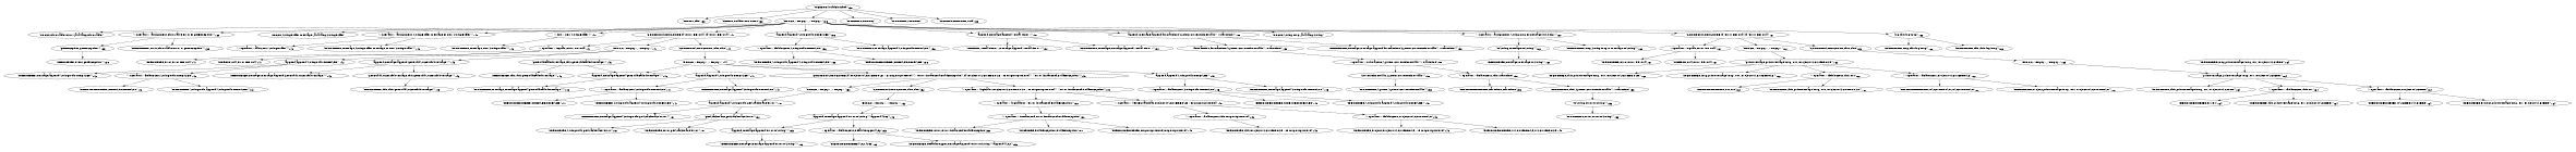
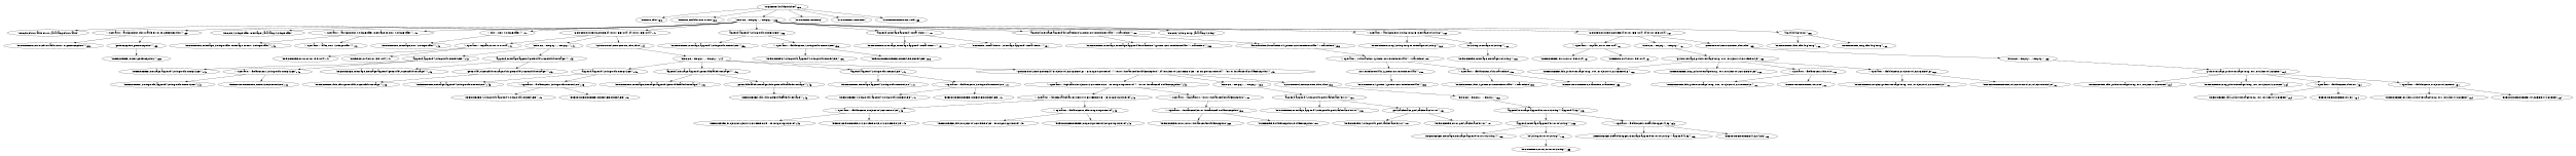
  digraph {
    n1 [label=<(METHOD,buildFinished)<SUB>138</SUB>>]
    n2 [label=<(PARAM,this)<SUB>138</SUB>>]
    n3 [label=<(PARAM,BuildEvent event)<SUB>138</SUB>>]
    n4 [label=<(BLOCK,&lt;empty&gt;,&lt;empty&gt;)<SUB>138</SUB>>]
    n5 [label=<(MODIFIER,PUBLIC)>]
    n6 [label=<(MODIFIER,VIRTUAL)>]
    n7 [label=<(METHOD_RETURN,void)<SUB>138</SUB>>]
    n8 [label=<(LOCAL,Throwable error: java.lang.Throwable)>]
    n9 [label=<(&lt;operator&gt;.assignment,Throwable error = getException())<SUB>139</SUB>>]
    n10 [label=<(LOCAL,StringBuffer message: java.lang.StringBuffer)>]
    n11 [label=<(&lt;operator&gt;.assignment,StringBuffer message = new StringBuffer())<SUB>140</SUB>>]
    n12 [label=<(&lt;init&gt;,new StringBuffer())<SUB>140</SUB>>]
    n13 [label=<(CONTROL_STRUCTURE,if (error == null),if (error == null))<SUB>141</SUB>>]
    n14 [label=<(append,append(StringUtils.LINE_SEP))<SUB>156</SUB>>]
    n15 [label=<(append,message.append(&quot;Total time: &quot;))<SUB>157</SUB>>]
    n16 [label=<(append,message.append(formatTime(System.currentTimeMillis() - startTime)))<SUB>158</SUB>>]
    n17 [label=<(LOCAL,String msg: java.lang.String)>]
    n18 [label=<(&lt;operator&gt;.assignment,String msg = message.toString())<SUB>160</SUB>>]
    n19 [label=<(CONTROL_STRUCTURE,if (error == null),if (error == null))<SUB>161</SUB>>]
    n20 [label=<(log,this.log(msg))<SUB>166</SUB>>]
    n21 [label=<(IDENTIFIER,error,Throwable error = getException())<SUB>139</SUB>>]
    n22 [label=<(getException,getException())<SUB>139</SUB>>]
    n23 [label=<(IDENTIFIER,message,StringBuffer message = new StringBuffer())<SUB>140</SUB>>]
    n24 [label=<(&lt;operator&gt;.alloc,new StringBuffer())<SUB>140</SUB>>]
    n25 [label=<(IDENTIFIER,message,new StringBuffer())<SUB>140</SUB>>]
    n26 [label=<(&lt;operator&gt;.equals,error == null)<SUB>141</SUB>>]
    n27 [label=<(BLOCK,&lt;empty&gt;,&lt;empty&gt;)<SUB>141</SUB>>]
    n28 [label=<(CONTROL_STRUCTURE,else,else)<SUB>144</SUB>>]
    n29 [label=<(IDENTIFIER,message,append(StringUtils.LINE_SEP))<SUB>156</SUB>>]
    n30 [label=<(&lt;operator&gt;.fieldAccess,StringUtils.LINE_SEP)<SUB>156</SUB>>]
    n31 [label=<(IDENTIFIER,message,message.append(&quot;Total time: &quot;))<SUB>157</SUB>>]
    n32 [label=<(LITERAL,&quot;Total time: &quot;,message.append(&quot;Total time: &quot;))<SUB>157</SUB>>]
    n33 [label=<(IDENTIFIER,message,message.append(formatTime(System.currentTimeMillis() - startTime)))<SUB>158</SUB>>]
    n34 [label=<(formatTime,formatTime(System.currentTimeMillis() - startTime))<SUB>158</SUB>>]
    n35 [label=<(IDENTIFIER,msg,String msg = message.toString())<SUB>160</SUB>>]
    n36 [label=<(toString,message.toString())<SUB>160</SUB>>]
    n37 [label=<(&lt;operator&gt;.equals,error == null)<SUB>161</SUB>>]
    n38 [label=<(BLOCK,&lt;empty&gt;,&lt;empty&gt;)<SUB>161</SUB>>]
    n39 [label=<(CONTROL_STRUCTURE,else,else)<SUB>163</SUB>>]
    n40 [label=<(IDENTIFIER,this,this.log(msg))<SUB>166</SUB>>]
    n41 [label=<(IDENTIFIER,msg,this.log(msg))<SUB>166</SUB>>]
    n42 [label=<(IDENTIFIER,event,getException())<SUB>139</SUB>>]
    n43 [label=<(IDENTIFIER,error,error == null)<SUB>141</SUB>>]
    n44 [label=<(LITERAL,null,error == null)<SUB>141</SUB>>]
    n45 [label=<(append,append(StringUtils.LINE_SEP))<SUB>142</SUB>>]
    n46 [label=<(append,message.append(getBuildSuccessfulMessage()))<SUB>143</SUB>>]
    n47 [label=<(BLOCK,&lt;empty&gt;,&lt;empty&gt;)<SUB>144</SUB>>]
    n48 [label=<(IDENTIFIER,message,append(StringUtils.LINE_SEP))<SUB>142</SUB>>]
    n49 [label=<(&lt;operator&gt;.fieldAccess,StringUtils.LINE_SEP)<SUB>142</SUB>>]
    n50 [label=<(IDENTIFIER,message,message.append(getBuildSuccessfulMessage()))<SUB>143</SUB>>]
    n51 [label=<(getBuildSuccessfulMessage,this.getBuildSuccessfulMessage())<SUB>143</SUB>>]
    n52 [label=<(IDENTIFIER,StringUtils,append(StringUtils.LINE_SEP))<SUB>142</SUB>>]
    n53 [label=<(FIELD_IDENTIFIER,LINE_SEP,LINE_SEP)<SUB>142</SUB>>]
    n54 [label=<(IDENTIFIER,this,this.getBuildSuccessfulMessage())<SUB>143</SUB>>]
    n55 [label=<(append,append(StringUtils.LINE_SEP))<SUB>145</SUB>>]
    n56 [label=<(append,message.append(getBuildFailedMessage()))<SUB>146</SUB>>]
    n57 [label=<(append,append(StringUtils.LINE_SEP))<SUB>147</SUB>>]
    n58 [label=<(CONTROL_STRUCTURE,if (Project.MSG_VERBOSE &lt;= msgOutputLevel || !(error instanceof BuildException)),if (Project.MSG_VERBOSE &lt;= msgOutputLevel || !(error instanceof BuildException)))<SUB>149</SUB>>]
    n59 [label=<(IDENTIFIER,message,append(StringUtils.LINE_SEP))<SUB>145</SUB>>]
    n60 [label=<(&lt;operator&gt;.fieldAccess,StringUtils.LINE_SEP)<SUB>145</SUB>>]
    n61 [label=<(IDENTIFIER,message,message.append(getBuildFailedMessage()))<SUB>146</SUB>>]
    n62 [label=<(getBuildFailedMessage,this.getBuildFailedMessage())<SUB>146</SUB>>]
    n63 [label=<(IDENTIFIER,message,append(StringUtils.LINE_SEP))<SUB>147</SUB>>]
    n64 [label=<(&lt;operator&gt;.fieldAccess,StringUtils.LINE_SEP)<SUB>147</SUB>>]
    n65 [label=<(&lt;operator&gt;.logicalOr,Project.MSG_VERBOSE &lt;= msgOutputLevel || !(error instanceof BuildException))<SUB>149</SUB>>]
    n66 [label=<(BLOCK,&lt;empty&gt;,&lt;empty&gt;)<SUB>150</SUB>>]
    n67 [label=<(CONTROL_STRUCTURE,else,else)<SUB>152</SUB>>]
    n68 [label=<(IDENTIFIER,StringUtils,append(StringUtils.LINE_SEP))<SUB>145</SUB>>]
    n69 [label=<(FIELD_IDENTIFIER,LINE_SEP,LINE_SEP)<SUB>145</SUB>>]
    n70 [label=<(IDENTIFIER,this,this.getBuildFailedMessage())<SUB>146</SUB>>]
    n71 [label=<(IDENTIFIER,StringUtils,append(StringUtils.LINE_SEP))<SUB>147</SUB>>]
    n72 [label=<(FIELD_IDENTIFIER,LINE_SEP,LINE_SEP)<SUB>147</SUB>>]
    n73 [label=<(&lt;operator&gt;.lessEqualsThan,Project.MSG_VERBOSE &lt;= msgOutputLevel)<SUB>149</SUB>>]
    n74 [label=<(&lt;operator&gt;.logicalNot,!(error instanceof BuildException))<SUB>150</SUB>>]
    n75 [label=<(append,append(StringUtils.getStackTrace(error)))<SUB>151</SUB>>]
    n76 [label=<(BLOCK,&lt;empty&gt;,&lt;empty&gt;)<SUB>152</SUB>>]
    n77 [label=<(&lt;operator&gt;.fieldAccess,Project.MSG_VERBOSE)<SUB>149</SUB>>]
    n78 [label=<(&lt;operator&gt;.fieldAccess,this.msgOutputLevel)<SUB>149</SUB>>]
    n79 [label=<(&lt;operator&gt;.instanceOf,error instanceof BuildException)<SUB>150</SUB>>]
    n80 [label=<(IDENTIFIER,Project,Project.MSG_VERBOSE &lt;= msgOutputLevel)<SUB>149</SUB>>]
    n81 [label=<(FIELD_IDENTIFIER,MSG_VERBOSE,MSG_VERBOSE)<SUB>149</SUB>>]
    n82 [label=<(IDENTIFIER,this,Project.MSG_VERBOSE &lt;= msgOutputLevel)<SUB>149</SUB>>]
    n83 [label=<(FIELD_IDENTIFIER,msgOutputLevel,msgOutputLevel)<SUB>149</SUB>>]
    n84 [label=<(IDENTIFIER,error,error instanceof BuildException)<SUB>350</SUB>>]
    n85 [label=<(TYPE_REF,BuildException,BuildException)<SUB>150</SUB>>]
    n86 [label=<(IDENTIFIER,message,append(StringUtils.getStackTrace(error)))<SUB>151</SUB>>]
    n87 [label=<(getStackTrace,getStackTrace(error))<SUB>151</SUB>>]
    n88 [label=<(IDENTIFIER,StringUtils,getStackTrace(error))<SUB>151</SUB>>]
    n89 [label=<(IDENTIFIER,error,getStackTrace(error))<SUB>151</SUB>>]
    n90 [label=<(append,message.append(error.toString()).append(lSep))<SUB>143</SUB>>]
    n91 [label=<(append,message.append(error.toString()))<SUB>153</SUB>>]
    n92 [label=<(&lt;operator&gt;.fieldAccess,DefaultLogger.lSep)<SUB>153</SUB>>]
    n93 [label=<(IDENTIFIER,message,message.append(error.toString()))<SUB>153</SUB>>]
    n94 [label=<(toString,error.toString())<SUB>153</SUB>>]
    n95 [label=<(IDENTIFIER,DefaultLogger,message.append(error.toString()).append(lSep))<SUB>153</SUB>>]
    n96 [label=<(FIELD_IDENTIFIER,lSep,lSep)<SUB>153</SUB>>]
    n97 [label=<(IDENTIFIER,error,error.toString())<SUB>153</SUB>>]
    n98 [label=<(IDENTIFIER,StringUtils,append(StringUtils.LINE_SEP))<SUB>156</SUB>>]
    n99 [label=<(FIELD_IDENTIFIER,LINE_SEP,LINE_SEP)<SUB>156</SUB>>]
    n100 [label=<(&lt;operator&gt;.subtraction,System.currentTimeMillis() - startTime)<SUB>158</SUB>>]
    n101 [label=<(currentTimeMillis,System.currentTimeMillis())<SUB>158</SUB>>]
    n102 [label=<(&lt;operator&gt;.fieldAccess,this.startTime)<SUB>158</SUB>>]
    n103 [label=<(IDENTIFIER,System,System.currentTimeMillis())<SUB>158</SUB>>]
    n104 [label=<(IDENTIFIER,this,System.currentTimeMillis() - startTime)<SUB>158</SUB>>]
    n105 [label=<(FIELD_IDENTIFIER,startTime,startTime)<SUB>158</SUB>>]
    n106 [label=<(IDENTIFIER,message,message.toString())<SUB>160</SUB>>]
    n107 [label=<(IDENTIFIER,error,error == null)<SUB>161</SUB>>]
    n108 [label=<(LITERAL,null,error == null)<SUB>161</SUB>>]
    n109 [label=<(printMessage,printMessage(msg, out, Project.MSG_VERBOSE))<SUB>162</SUB>>]
    n110 [label=<(BLOCK,&lt;empty&gt;,&lt;empty&gt;)<SUB>163</SUB>>]
    n111 [label=<(IDENTIFIER,this,printMessage(msg, out, Project.MSG_VERBOSE))<SUB>162</SUB>>]
    n112 [label=<(IDENTIFIER,msg,printMessage(msg, out, Project.MSG_VERBOSE))<SUB>162</SUB>>]
    n113 [label=<(&lt;operator&gt;.fieldAccess,this.out)<SUB>162</SUB>>]
    n114 [label=<(&lt;operator&gt;.fieldAccess,Project.MSG_VERBOSE)<SUB>162</SUB>>]
    n115 [label=<(IDENTIFIER,this,printMessage(msg, out, Project.MSG_VERBOSE))<SUB>162</SUB>>]
    n116 [label=<(FIELD_IDENTIFIER,out,out)<SUB>162</SUB>>]
    n117 [label=<(IDENTIFIER,Project,printMessage(msg, out, Project.MSG_VERBOSE))<SUB>162</SUB>>]
    n118 [label=<(FIELD_IDENTIFIER,MSG_VERBOSE,MSG_VERBOSE)<SUB>162</SUB>>]
    n119 [label=<(printMessage,printMessage(msg, err, Project.MSG_ERR))<SUB>164</SUB>>]
    n120 [label=<(IDENTIFIER,this,printMessage(msg, err, Project.MSG_ERR))<SUB>164</SUB>>]
    n121 [label=<(IDENTIFIER,msg,printMessage(msg, err, Project.MSG_ERR))<SUB>164</SUB>>]
    n122 [label=<(&lt;operator&gt;.fieldAccess,this.err)<SUB>164</SUB>>]
    n123 [label=<(&lt;operator&gt;.fieldAccess,Project.MSG_ERR)<SUB>164</SUB>>]
    n124 [label=<(IDENTIFIER,this,printMessage(msg, err, Project.MSG_ERR))<SUB>164</SUB>>]
    n125 [label=<(FIELD_IDENTIFIER,err,err)<SUB>164</SUB>>]
    n126 [label=<(IDENTIFIER,Project,printMessage(msg, err, Project.MSG_ERR))<SUB>164</SUB>>]
    n127 [label=<(FIELD_IDENTIFIER,MSG_ERR,MSG_ERR)<SUB>164</SUB>>]
    n1 -> n2
    n1 -> n3
    n1 -> n4
    n1 -> n5
    n1 -> n6
    n1 -> n7
    n4 -> n8
    n4 -> n9
    n4 -> n10
    n4 -> n11
    n4 -> n12
    n4 -> n13
    n4 -> n14
    n4 -> n15
    n4 -> n16
    n4 -> n17
    n4 -> n18
    n4 -> n19
    n4 -> n20
    n9 -> n21
    n9 -> n22
    n11 -> n23
    n11 -> n24
    n12 -> n25
    n13 -> n26
    n13 -> n27
    n13 -> n28
    n14 -> n29
    n14 -> n30
    n15 -> n31
    n15 -> n32
    n16 -> n33
    n16 -> n34
    n18 -> n35
    n18 -> n36
    n19 -> n37
    n19 -> n38
    n19 -> n39
    n20 -> n40
    n20 -> n41
    n22 -> n42
    n26 -> n43
    n26 -> n44
    n27 -> n45
    n27 -> n46
    n28 -> n47
    n30 -> n98
    n30 -> n99
    n34 -> n100
    n36 -> n106
    n37 -> n107
    n37 -> n108
    n38 -> n109
    n39 -> n110
    n45 -> n48
    n45 -> n49
    n46 -> n50
    n46 -> n51
    n47 -> n55
    n47 -> n56
    n47 -> n57
    n47 -> n58
    n49 -> n52
    n49 -> n53
    n51 -> n54
    n55 -> n59
    n55 -> n60
    n56 -> n61
-   n62 -> n56
+   n56 -> n62
    n57 -> n63
    n57 -> n64
    n58 -> n65
    n58 -> n66
    n58 -> n67
    n60 -> n68
    n60 -> n69
    n62 -> n70
    n64 -> n71
    n64 -> n72
    n65 -> n73
    n65 -> n74
    n66 -> n75
    n67 -> n76
    n73 -> n77
    n73 -> n78
    n74 -> n79
    n75 -> n86
    n75 -> n87
    n76 -> n90
    n77 -> n80
    n77 -> n81
    n78 -> n82
-   n79 -> n83
+   n78 -> n83
    n79 -> n84
    n79 -> n85
    n87 -> n88
    n87 -> n89
    n90 -> n91
    n90 -> n92
    n91 -> n93
-   n104 -> n94
+   n91 -> n94
    n92 -> n95
    n92 -> n96
    n94 -> n97
    n100 -> n101
    n100 -> n102
    n101 -> n103
    n102 -> n104
    n102 -> n105
    n109 -> n111
    n109 -> n112
    n109 -> n113
    n109 -> n114
    n110 -> n119
    n113 -> n115
    n113 -> n116
    n114 -> n117
    n114 -> n118
    n119 -> n120
-   n121 -> n119
+   n119 -> n121
    n119 -> n122
    n119 -> n123
    n122 -> n124
    n122 -> n125
    n123 -> n126
    n123 -> n127
  }
